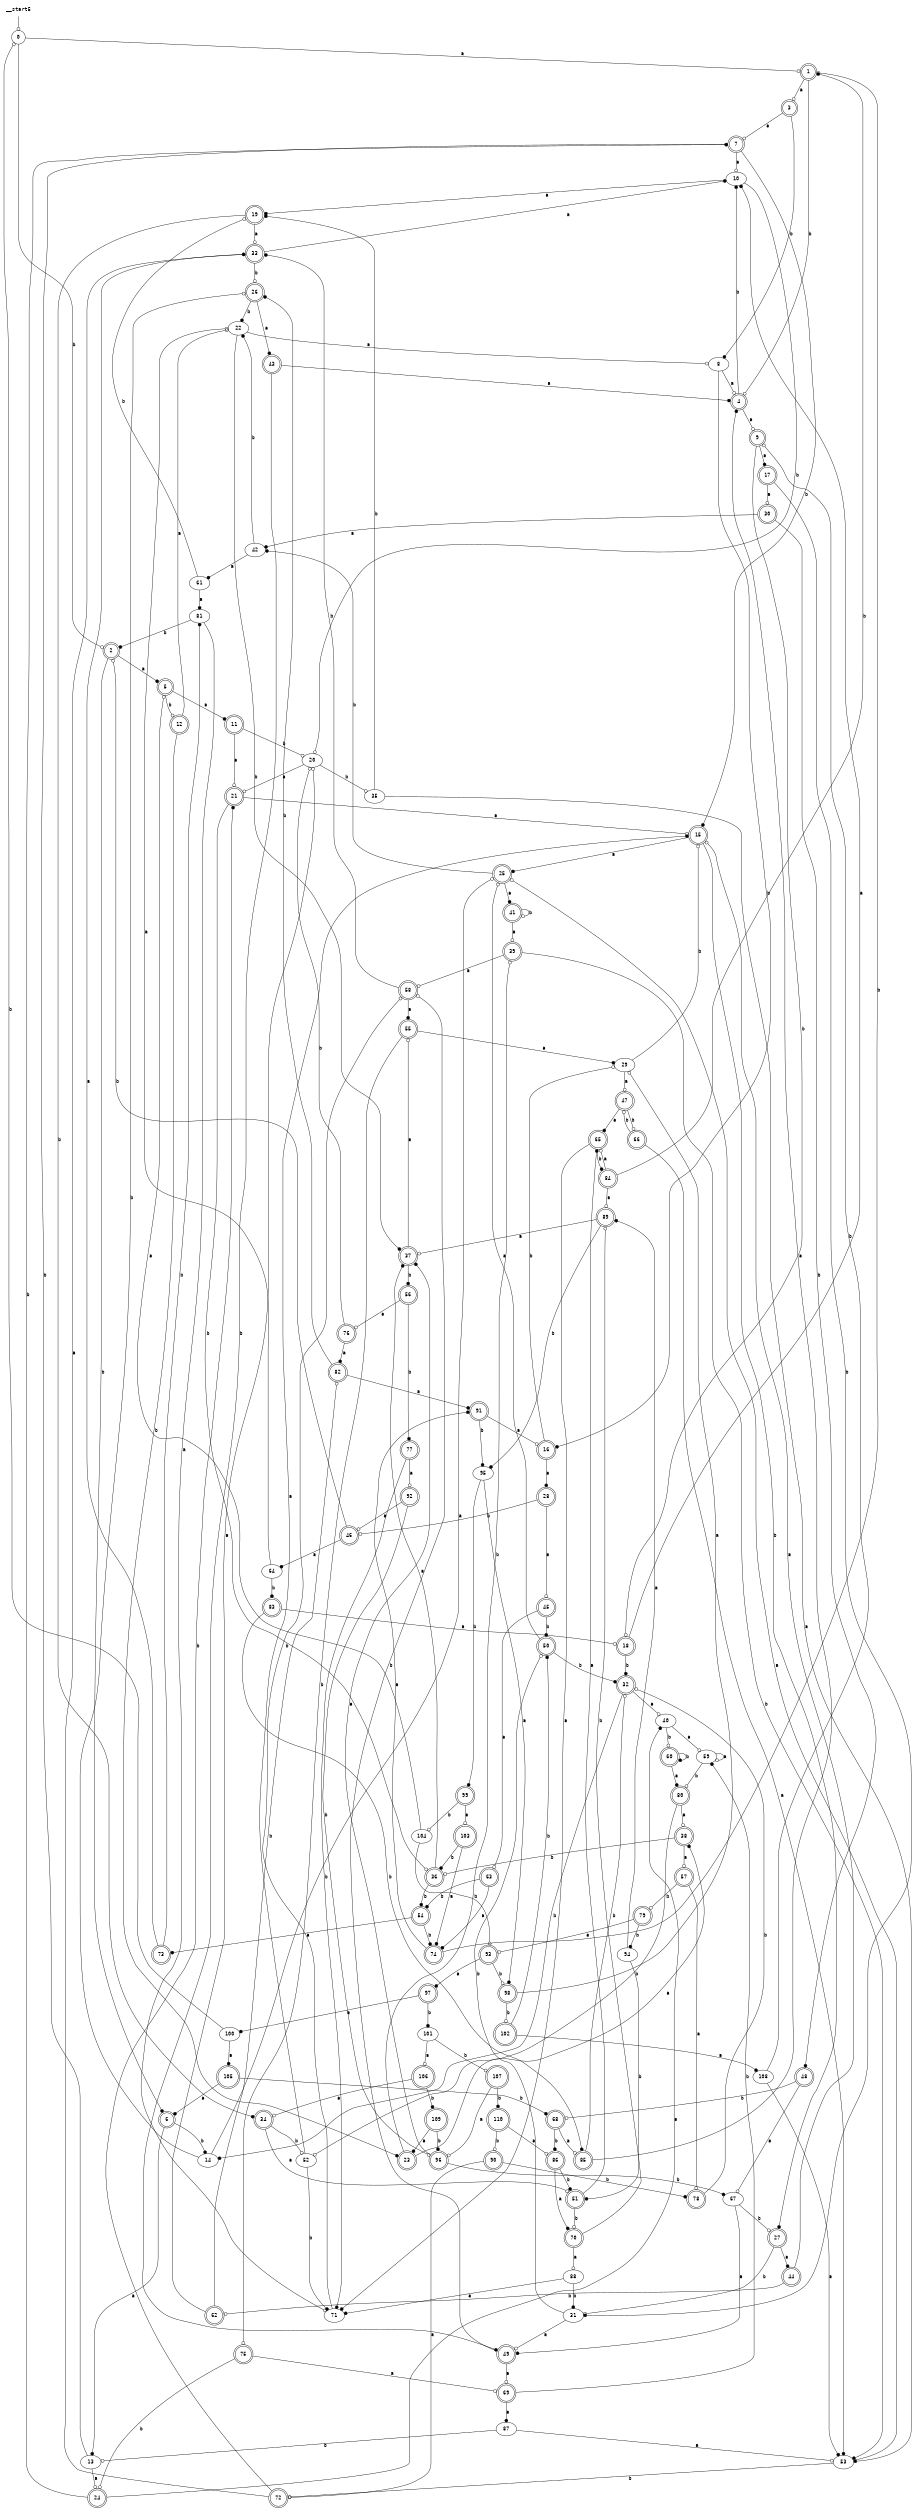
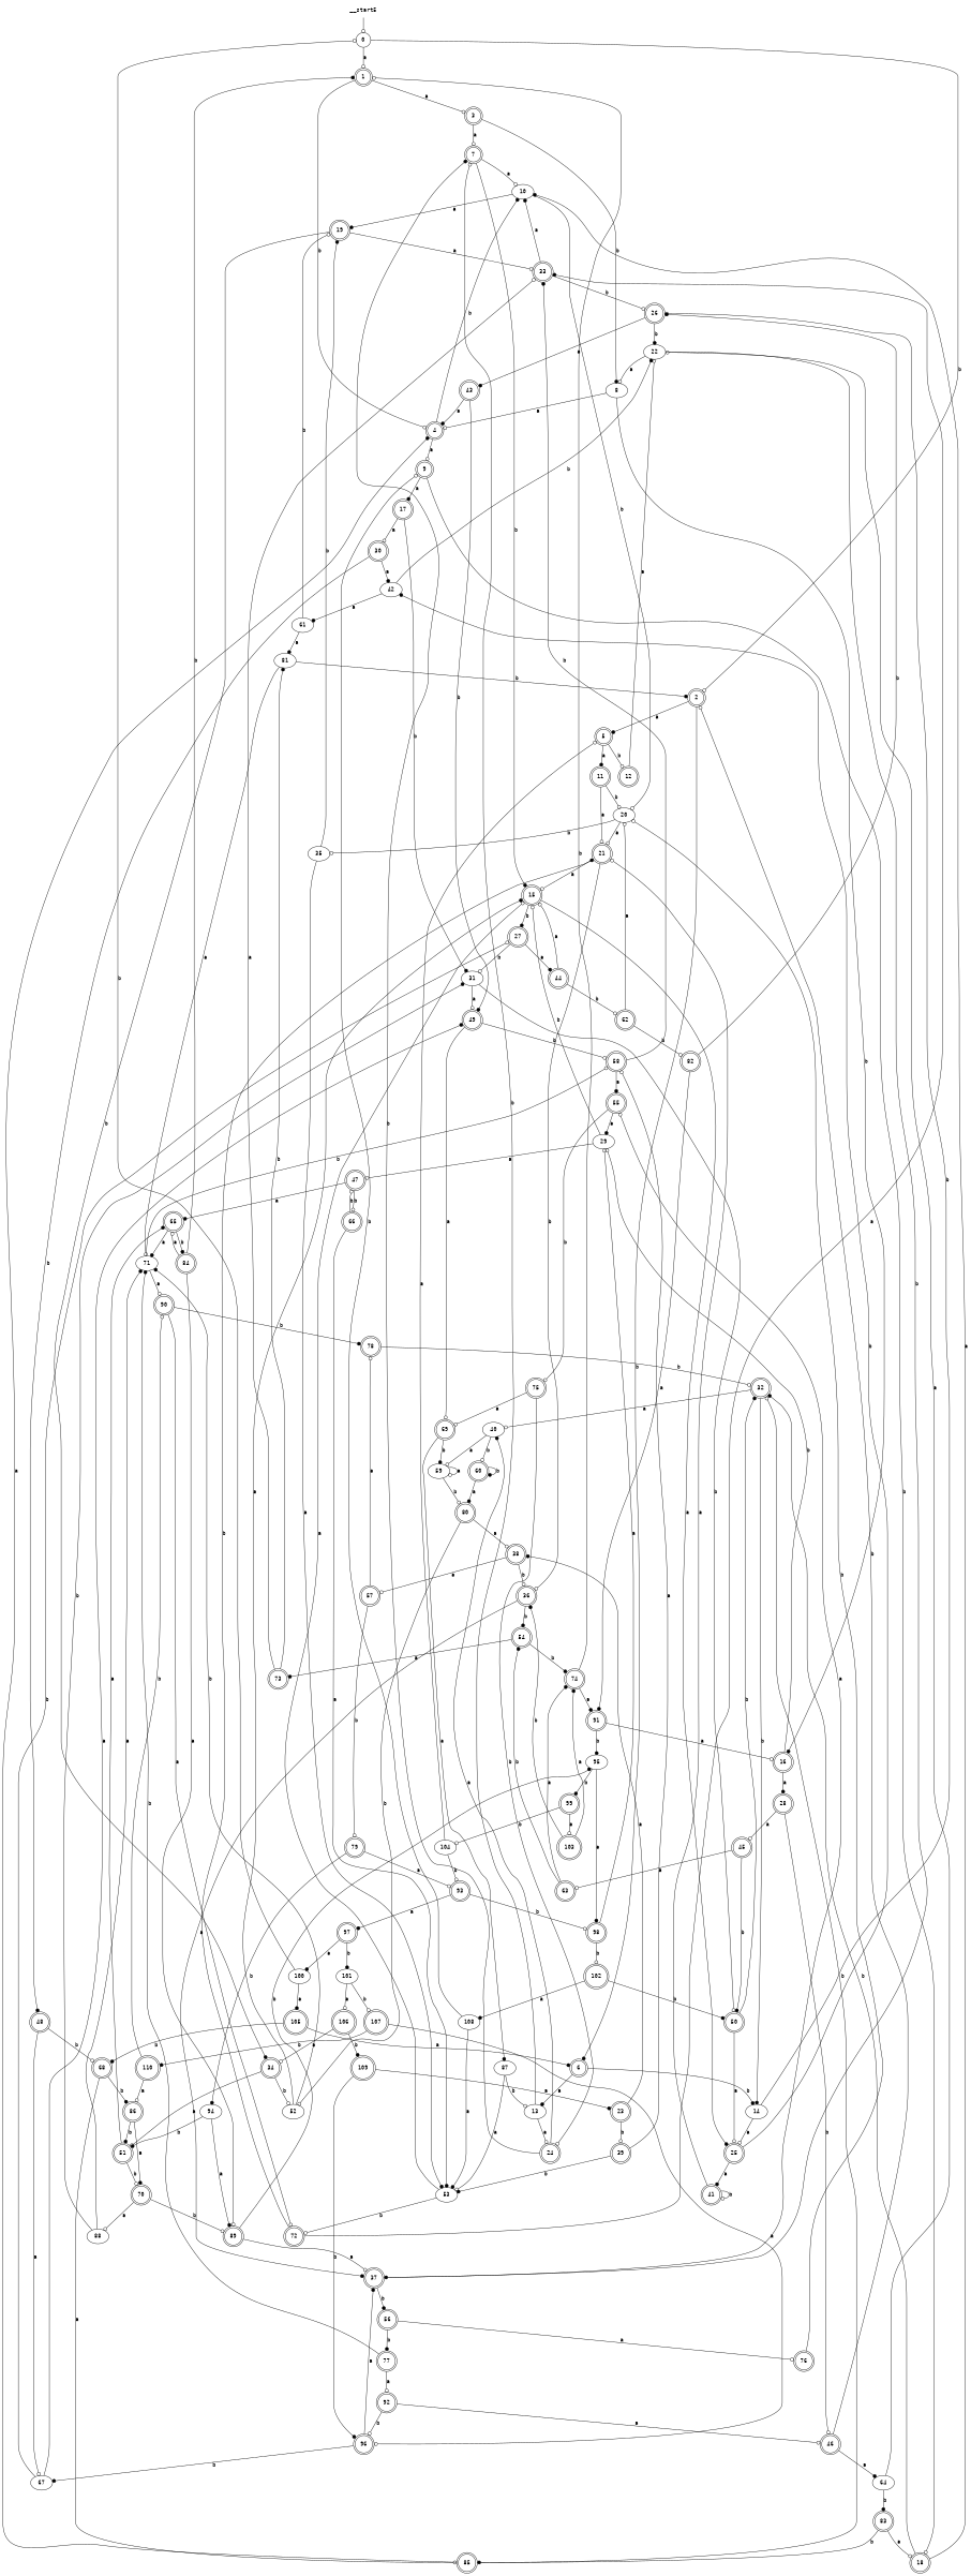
  digraph {
    fontname="DejaVu Sans Mono"
    node [fontname="DejaVu Sans Mono" shape=doublecircle]
    edge [arrowhead=odot fontname="DejaVu Sans Mono"]
    n1 [label=__start5 shape=none]
    0 [shape=circle]
    1
    2
    3
    4
    5
    6
    7
    8 [shape=""]
    9
    10 [shape=""]
    11
    12
    13 [shape=""]
    14 [shape=""]
    15
    16
    17
    18
    19
    20 [shape=""]
    21
    22 [shape=""]
    23
    24
    25
    26
    27
    28
    29 [shape=""]
    30
    31 [shape=""]
    32
    33
    34
    35 [shape=""]
    36
    37
    38
    39
    40 [shape=""]
    41
    42 [shape=ellipse]
    43
    44
    45
    46
    47
    48
    49
    50
    51
    52 [shape=""]
    53 [shape=""]
    54
    55
    56
    57
    58
    59 [shape=""]
    60
    61 [shape=""]
    62
    63
    64 [shape=""]
    65
    66
    67 [shape=""]
    68
    69
    70
    71 [shape=""]
    72
    73
    74
    75
    76
    77
    78
    79
    80
    81 [shape=""]
    82
    83
    84
    85
    86
    87 [shape=""]
    88 [shape=""]
    89
    90
    91
    92
    93
    94 [shape=""]
    95 [shape=""]
    96
    97
    98
    99
    100 [shape=""]
    101 [shape=""]
    102
    103
    104 [shape=""]
    105
    106
    107
    108 [shape=""]
    109
    110
    n1 -> 0
    0 -> 1 [label=a]
    0 -> 2 [label=b]
    1 -> 3 [label=a]
    1 -> 4 [label=b]
    2 -> 5 [arrowhead=dot label=a]
    2 -> 6 [arrowhead=dot label=b]
    3 -> 7 [label=a]
    3 -> 8 [arrowhead=dot label=b]
    4 -> 9 [label=a]
    4 -> 10 [arrowhead=dot label=b]
    5 -> 11 [arrowhead=dot label=a]
    5 -> 12 [label=b]
    6 -> 13 [arrowhead=dot label=a]
    6 -> 14 [arrowhead=dot label=b]
    7 -> 10 [label=a]
    7 -> 15 [arrowhead=dot label=b]
    8 -> 4 [label=a]
    8 -> 16 [arrowhead=dot label=b]
    9 -> 17 [arrowhead=dot label=a]
    9 -> 18 [label=b]
    10 -> 19 [arrowhead=dot label=a]
    10 -> 20 [label=b]
    11 -> 20 [label=b]
    11 -> 21 [label=a]
    12 -> 22 [label=a]
-   12 -> 23 [arrowhead=dot label=b]
    13 -> 7 [label=b]
    13 -> 24 [label=a]
    14 -> 25 [label=a]
    14 -> 26 [label=b]
    15 -> 25 [arrowhead=dot label=a]
    15 -> 27 [arrowhead=dot label=b]
    16 -> 28 [arrowhead=dot label=a]
    16 -> 29 [label=b]
    17 -> 30 [label=a]
    17 -> 31 [arrowhead=dot label=b]
    18 -> 10 [arrowhead=dot label=a]
    18 -> 32 [arrowhead=dot label=b]
    19 -> 33 [label=a]
    19 -> 34 [arrowhead=dot label=b]
    20 -> 21 [label=a]
    20 -> 35 [label=b]
    21 -> 15 [label=a]
    21 -> 36 [label=b]
    22 -> 8 [label=a]
    22 -> 37 [arrowhead=dot label=b]
    23 -> 38 [arrowhead=dot label=a]
    23 -> 39 [label=b]
    24 -> 7 [arrowhead=dot label=b]
    24 -> 40 [arrowhead=dot label=a]
    25 -> 41 [arrowhead=dot label=a]
    25 -> 42 [arrowhead=dot label=b]
    26 -> 22 [arrowhead=dot label=b]
    26 -> 43 [arrowhead=dot label=a]
    27 -> 31 [label=b]
    27 -> 44 [arrowhead=dot label=a]
    28 -> 45 [label=a]
    28 -> 46 [label=b]
    29 -> 15 [label=b]
    29 -> 47 [label=a]
    30 -> 42 [arrowhead=dot label=a]
    30 -> 48 [arrowhead=dot label=b]
    31 -> 49 [label=a]
    31 -> 50 [label=b]
    32 -> 14 [arrowhead=dot label=b]
    32 -> 40 [label=a]
    33 -> 10 [arrowhead=dot label=a]
    33 -> 26 [label=b]
    34 -> 51 [label=a]
    34 -> 52 [label=b]
    35 -> 19 [arrowhead=dot label=b]
    35 -> 53 [arrowhead=dot label=a]
    36 -> 37 [arrowhead=dot label=a]
    36 -> 54 [arrowhead=dot label=b]
    37 -> 55 [label=a]
    37 -> 56 [arrowhead=dot label=b]
    38 -> 36 [label=b]
    38 -> 57 [label=a]
    39 -> 53 [arrowhead=dot label=b]
    39 -> 58 [label=a]
    40 -> 59 [label=a]
    40 -> 60 [label=b]
-   41 -> 39 [label=a]
+   41 -> 21 [label=a]
    41 -> 41 [label=b]
    42 -> 22 [arrowhead=dot label=b]
    42 -> 61 [arrowhead=dot label=a]
    43 -> 4 [arrowhead=dot label=a]
    43 -> 49 [arrowhead=dot label=b]
    44 -> 15 [label=a]
    44 -> 62 [label=b]
    45 -> 50 [arrowhead=dot label=b]
    45 -> 63 [label=a]
    46 -> 2 [label=b]
    46 -> 64 [arrowhead=dot label=a]
    47 -> 65 [arrowhead=dot label=a]
    47 -> 66 [label=b]
    48 -> 67 [label=a]
    48 -> 68 [label=b]
    49 -> 58 [label=b]
    49 -> 69 [label=a]
    50 -> 25 [label=a]
    50 -> 32 [arrowhead=dot label=b]
    51 -> 65 [arrowhead=dot label=a]
    51 -> 70 [label=b]
    52 -> 15 [arrowhead=dot label=a]
    52 -> 71 [arrowhead=dot label=b]
-   53 -> 25 [label=a]
+   53 -> 15 [label=a]
    53 -> 72 [label=b]
    54 -> 73 [arrowhead=dot label=a]
    54 -> 74 [arrowhead=dot label=b]
    55 -> 29 [arrowhead=dot label=a]
    55 -> 75 [label=b]
    56 -> 76 [label=a]
    56 -> 77 [arrowhead=dot label=b]
    57 -> 78 [label=a]
    57 -> 79 [label=b]
    58 -> 33 [arrowhead=dot label=b]
    58 -> 55 [arrowhead=dot label=a]
    59 -> 59 [label=a]
    59 -> 80 [label=b]
    60 -> 60 [arrowhead=dot label=b]
    60 -> 80 [arrowhead=dot label=a]
    61 -> 19 [label=b]
    61 -> 81 [arrowhead=dot label=a]
    62 -> 20 [label=a]
    62 -> 82 [label=b]
    63 -> 54 [arrowhead=dot label=b]
    63 -> 74 [arrowhead=dot label=a]
    64 -> 22 [label=a]
    64 -> 83 [arrowhead=dot label=b]
    65 -> 71 [arrowhead=dot label=a]
    65 -> 84 [arrowhead=dot label=b]
    66 -> 47 [label=b]
    66 -> 53 [arrowhead=dot label=a]
    67 -> 27 [label=b]
    67 -> 49 [arrowhead=dot label=a]
    68 -> 85 [label=a]
    68 -> 86 [arrowhead=dot label=b]
    69 -> 59 [arrowhead=dot label=b]
    69 -> 87 [arrowhead=dot label=a]
    70 -> 88 [label=a]
    70 -> 89 [label=b]
    71 -> 58 [label=b]
+   71 -> 90 [label=a]
    72 -> 21 [arrowhead=dot label=b]
    72 -> 33 [arrowhead=dot label=a]
    73 -> 33 [label=a]
    73 -> 81 [arrowhead=dot label=b]
    74 -> 1 [label=b]
    74 -> 91 [arrowhead=dot label=a]
    75 -> 24 [label=b]
    75 -> 69 [label=a]
    76 -> 20 [label=b]
-   76 -> 82 [arrowhead=dot label=a]
    77 -> 71 [arrowhead=dot label=b]
    77 -> 92 [label=a]
    78 -> 32 [label=b]
    79 -> 93 [label=a]
    79 -> 94 [arrowhead=dot label=b]
    80 -> 38 [label=a]
    80 -> 52 [label=b]
    81 -> 2 [arrowhead=dot label=b]
    81 -> 71 [label=a]
    82 -> 26 [arrowhead=dot label=b]
    82 -> 91 [arrowhead=dot label=a]
    83 -> 18 [label=a]
    83 -> 85 [arrowhead=dot label=b]
    84 -> 1 [arrowhead=dot label=b]
    84 -> 65 [label=a]
    84 -> 89 [label=a]
    85 -> 4 [arrowhead=dot label=a]
    85 -> 32 [label=b]
    86 -> 51 [arrowhead=dot label=b]
    86 -> 70 [arrowhead=dot label=a]
    87 -> 13 [label=b]
    87 -> 53 [label=a]
    88 -> 31 [arrowhead=dot label=b]
    88 -> 71 [arrowhead=dot label=a]
    89 -> 37 [label=a]
    89 -> 95 [arrowhead=dot label=b]
    90 -> 72 [label=a]
    90 -> 78 [arrowhead=dot label=b]
    91 -> 16 [label=a]
    91 -> 95 [arrowhead=dot label=b]
    92 -> 46 [label=a]
    92 -> 96 [label=b]
    93 -> 97 [arrowhead=dot label=a]
    93 -> 98 [label=b]
    94 -> 51 [arrowhead=dot label=b]
    94 -> 89 [arrowhead=dot label=a]
    95 -> 98 [arrowhead=dot label=a]
    95 -> 99 [arrowhead=dot label=b]
    96 -> 37 [arrowhead=dot label=a]
    96 -> 67 [arrowhead=dot label=b]
    97 -> 100 [arrowhead=dot label=a]
    97 -> 101 [arrowhead=dot label=b]
    98 -> 29 [label=a]
    98 -> 102 [label=b]
    99 -> 103 [label=a]
    99 -> 104 [label=b]
    100 -> 0 [label=b]
    100 -> 105 [arrowhead=dot label=a]
    101 -> 106 [label=a]
    101 -> 107 [label=b]
    102 -> 50 [arrowhead=dot label=b]
    102 -> 108 [arrowhead=dot label=a]
    103 -> 36 [arrowhead=dot label=b]
    103 -> 74 [arrowhead=dot label=a]
    104 -> 5 [label=a]
    104 -> 93 [label=b]
    105 -> 6 [arrowhead=dot label=a]
    105 -> 68 [arrowhead=dot label=b]
    106 -> 34 [label=a]
    106 -> 109 [arrowhead=dot label=b]
    107 -> 96 [label=a]
    107 -> 110 [arrowhead=dot label=b]
    108 -> 9 [label=b]
    108 -> 53 [arrowhead=dot label=a]
    109 -> 23 [arrowhead=dot label=a]
    109 -> 96 [arrowhead=dot label=b]
    110 -> 86 [label=a]
    110 -> 90 [label=b]
  }
